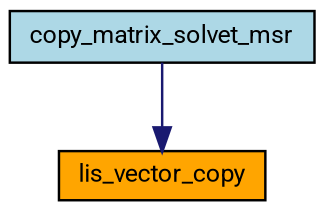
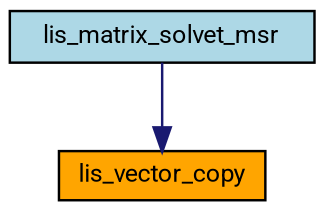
  digraph {
    rankdir=TB
    fontname=Roboto
    node [color=black fontname=Roboto fontsize=10 shape=record style=filled]
-   n1 [fillcolor=lightblue fontcolor=black height=0.2 label=copy_matrix_solvet_msr width=0.4]
+   n1 [fillcolor=lightblue fontcolor=black height=0.2 label=lis_matrix_solvet_msr width=0.4]
    n2 [fillcolor=orange height=0.2 label=lis_vector_copy width=0.4]
    n1 -> n2 [color=midnightblue fontname=Roboto fontsize=10 labelfontname=Helvetica labelfontsize=10 style=solid]
  }
